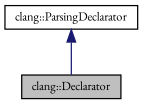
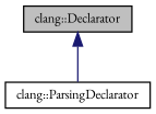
  digraph {
    fontname="EB Garamond"
    node [color=black fontname="EB Garamond" fontsize=10 shape=record]
    n1 [fillcolor=grey75 fontcolor=black height=0.2 label="clang::Declarator" style=filled width=0.4]
    n2 [height=0.2 label="clang::ParsingDeclarator" width=0.4]
-   n2 -> n1 [color=midnightblue dir=back fontname="EB Garamond" fontsize=10 labelfontname=Helvetica labelfontsize=10 style=solid]
+   n1 -> n2 [color=midnightblue dir=back fontname="EB Garamond" fontsize=10 labelfontname=Helvetica labelfontsize=10 style=solid]
  }
